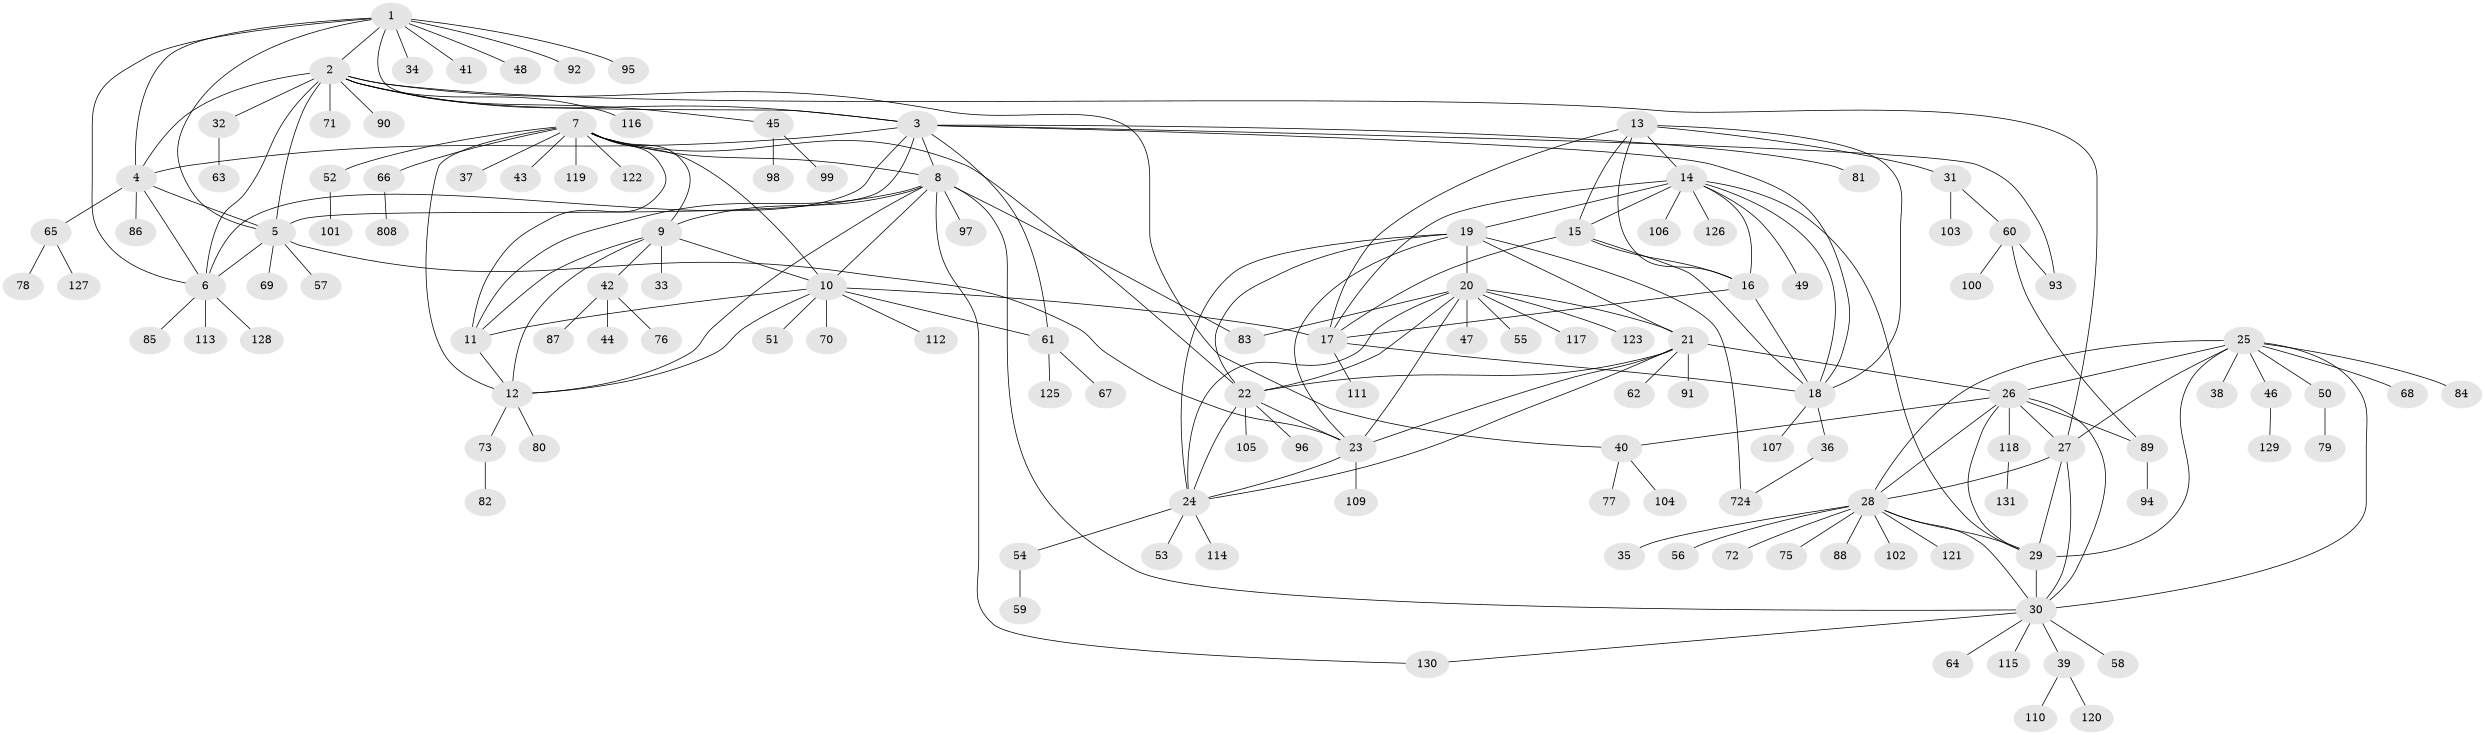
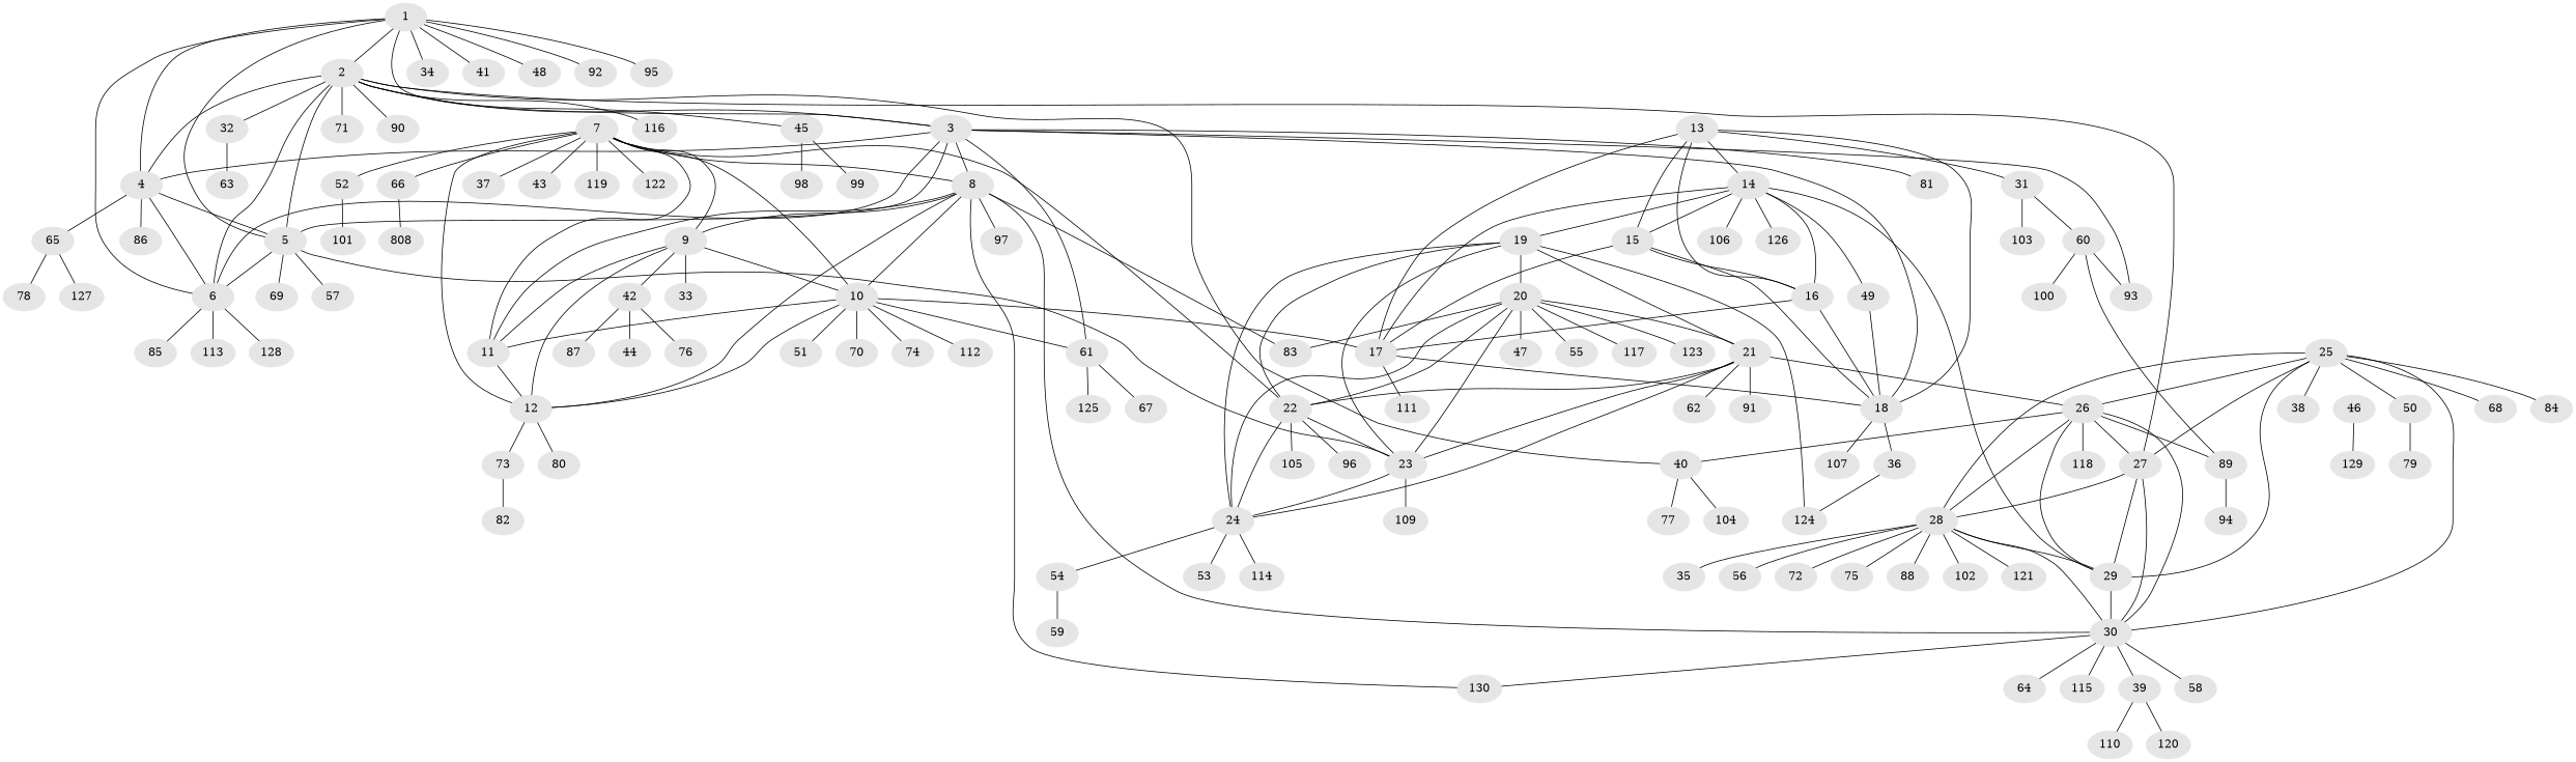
  graph {
    node [color=gray90 style=filled]
    1
    2
    3
    4
    5
    6
    34
    41
    48
    92
    95
    27
    32
    40
    45
    71
    90
    116
    8
    18
    61
    81
    93
    65
    86
    23
    57
    69
    85
    113
    128
    30
    29
    28
    63
    77
    104
    98
    99
    9
    10
    11
    12
    83
    97
    130
    36
    107
    67
    125
    78
    127
    24
    109
    7
    22
    37
    43
    52
    66
    119
    122
    33
    42
    17
    51
    70
+   74
    112
    73
    80
    96
    105
    101
    n75 [label=808]
    39
    58
    64
    115
    44
    76
    87
    111
    82
    13
    14
    15
    16
    31
    19
    49
    106
    126
    60
    103
    20
    21
-   124 [label=724]
+   124
    47
    55
    117
    123
    26
    62
    91
    53
    54
    114
    89
    118
    59
    25
    38
    46
    50
    68
    84
    35
    56
    72
    75
    88
    102
    121
    129
    79
    94
-   131
    110
    120
    100
    1 -- 2
    1 -- 3
    1 -- 4
    1 -- 5
    1 -- 6
    1 -- 34
    1 -- 41
    1 -- 48
    1 -- 92
    1 -- 95
    2 -- 3
    2 -- 4
    2 -- 5
    2 -- 6
    2 -- 27
    2 -- 32
    2 -- 40
    2 -- 45
    2 -- 71
    2 -- 90
    2 -- 116
    3 -- 4
    3 -- 5
    3 -- 6
    3 -- 8
    3 -- 18
    3 -- 61
    3 -- 81
    3 -- 93
    4 -- 5
    4 -- 6
    4 -- 65
    4 -- 86
    5 -- 6
    5 -- 23
    5 -- 57
    5 -- 69
    6 -- 85
    6 -- 113
    6 -- 128
    27 -- 30
    27 -- 29
    27 -- 28
    32 -- 63
    40 -- 77
    40 -- 104
    45 -- 98
    45 -- 99
    8 -- 30
    8 -- 9
    8 -- 10
    8 -- 11
    8 -- 12
    8 -- 83
    8 -- 97
    8 -- 130
    18 -- 36
    18 -- 107
    61 -- 67
    61 -- 125
    65 -- 78
    65 -- 127
    23 -- 24
    23 -- 109
    30 -- 130
    30 -- 39
    30 -- 58
    30 -- 64
    30 -- 115
    29 -- 30
    28 -- 30
    28 -- 29
    28 -- 35
    28 -- 56
    28 -- 72
    28 -- 75
    28 -- 88
    28 -- 102
    28 -- 121
    9 -- 10
    9 -- 11
    9 -- 12
    9 -- 33
    9 -- 42
    10 -- 61
    10 -- 11
    10 -- 12
    10 -- 17
    10 -- 51
    10 -- 70
+   10 -- 74
    10 -- 112
    11 -- 12
    12 -- 73
    12 -- 80
    36 -- 124
    24 -- 53
    24 -- 54
    24 -- 114
    7 -- 8
    7 -- 9
    7 -- 10
    7 -- 11
    7 -- 12
    7 -- 22
    7 -- 37
    7 -- 43
    7 -- 52
    7 -- 66
    7 -- 119
    7 -- 122
    22 -- 23
    22 -- 24
    22 -- 96
    22 -- 105
    52 -- 101
    66 -- n75
    42 -- 44
    42 -- 76
    42 -- 87
    17 -- 18
    17 -- 111
    73 -- 82
    39 -- 110
    39 -- 120
    13 -- 18
    13 -- 17
    13 -- 14
    13 -- 15
    13 -- 16
    13 -- 31
-   14 -- 18
+   49 -- 18
    14 -- 29
    14 -- 17
    14 -- 15
    14 -- 16
    14 -- 19
    14 -- 49
    14 -- 106
    14 -- 126
    15 -- 18
    15 -- 17
    15 -- 16
    16 -- 18
    16 -- 17
    31 -- 60
    31 -- 103
    19 -- 23
    19 -- 24
    19 -- 22
    19 -- 20
    19 -- 21
    19 -- 124
    60 -- 93
    60 -- 89
    60 -- 100
    20 -- 23
    20 -- 83
    20 -- 24
    20 -- 22
    20 -- 21
    20 -- 47
    20 -- 55
    20 -- 117
    20 -- 123
    21 -- 23
    21 -- 24
    21 -- 22
    21 -- 26
    21 -- 62
    21 -- 91
    26 -- 27
    26 -- 40
    26 -- 30
    26 -- 29
    26 -- 28
    26 -- 89
    26 -- 118
    54 -- 59
    89 -- 94
-   118 -- 131
    25 -- 27
    25 -- 30
    25 -- 29
    25 -- 28
    25 -- 26
    25 -- 38
-   25 -- 46
    25 -- 50
    25 -- 68
    25 -- 84
    46 -- 129
    50 -- 79
  }
